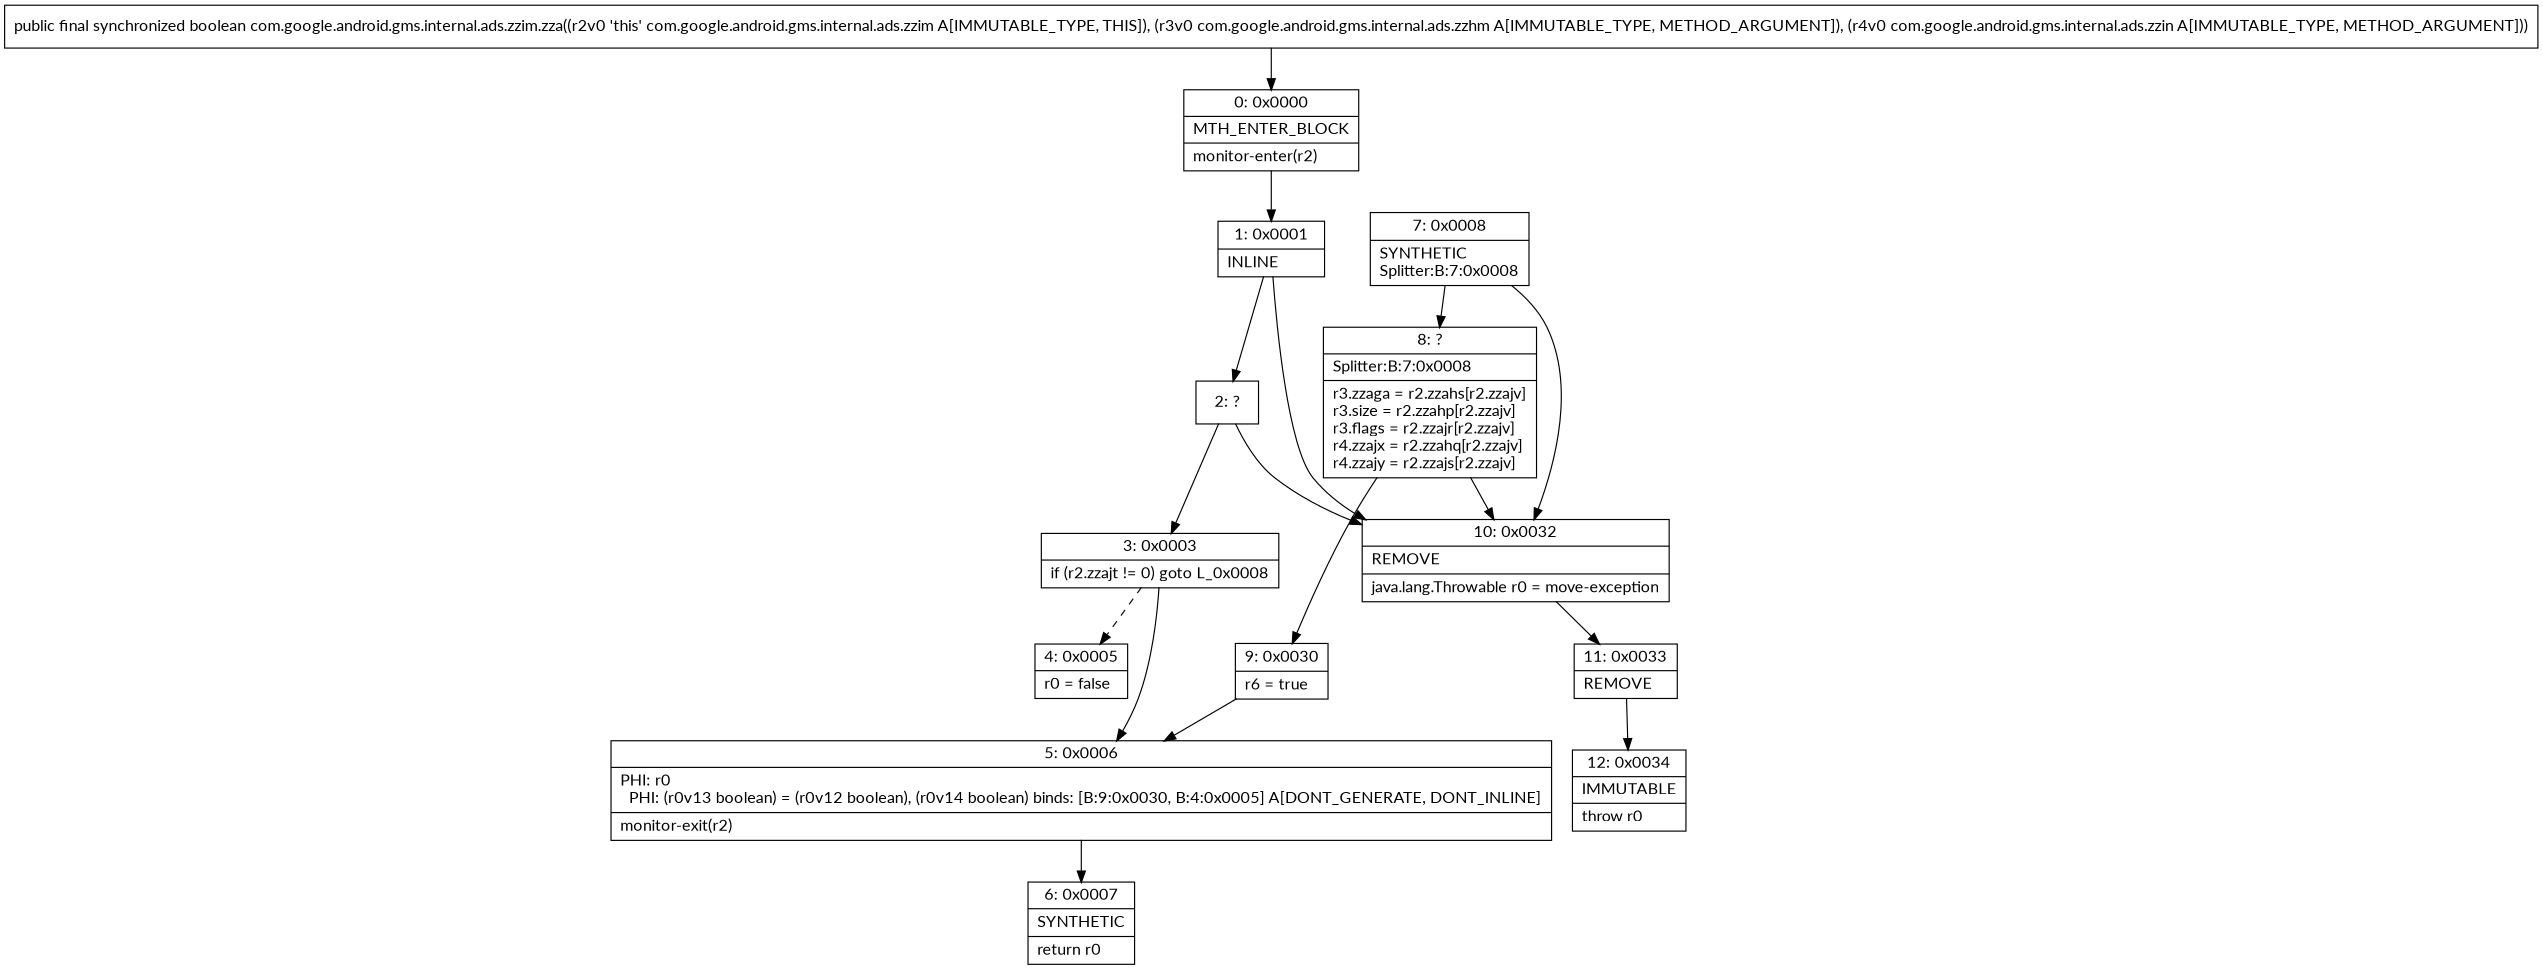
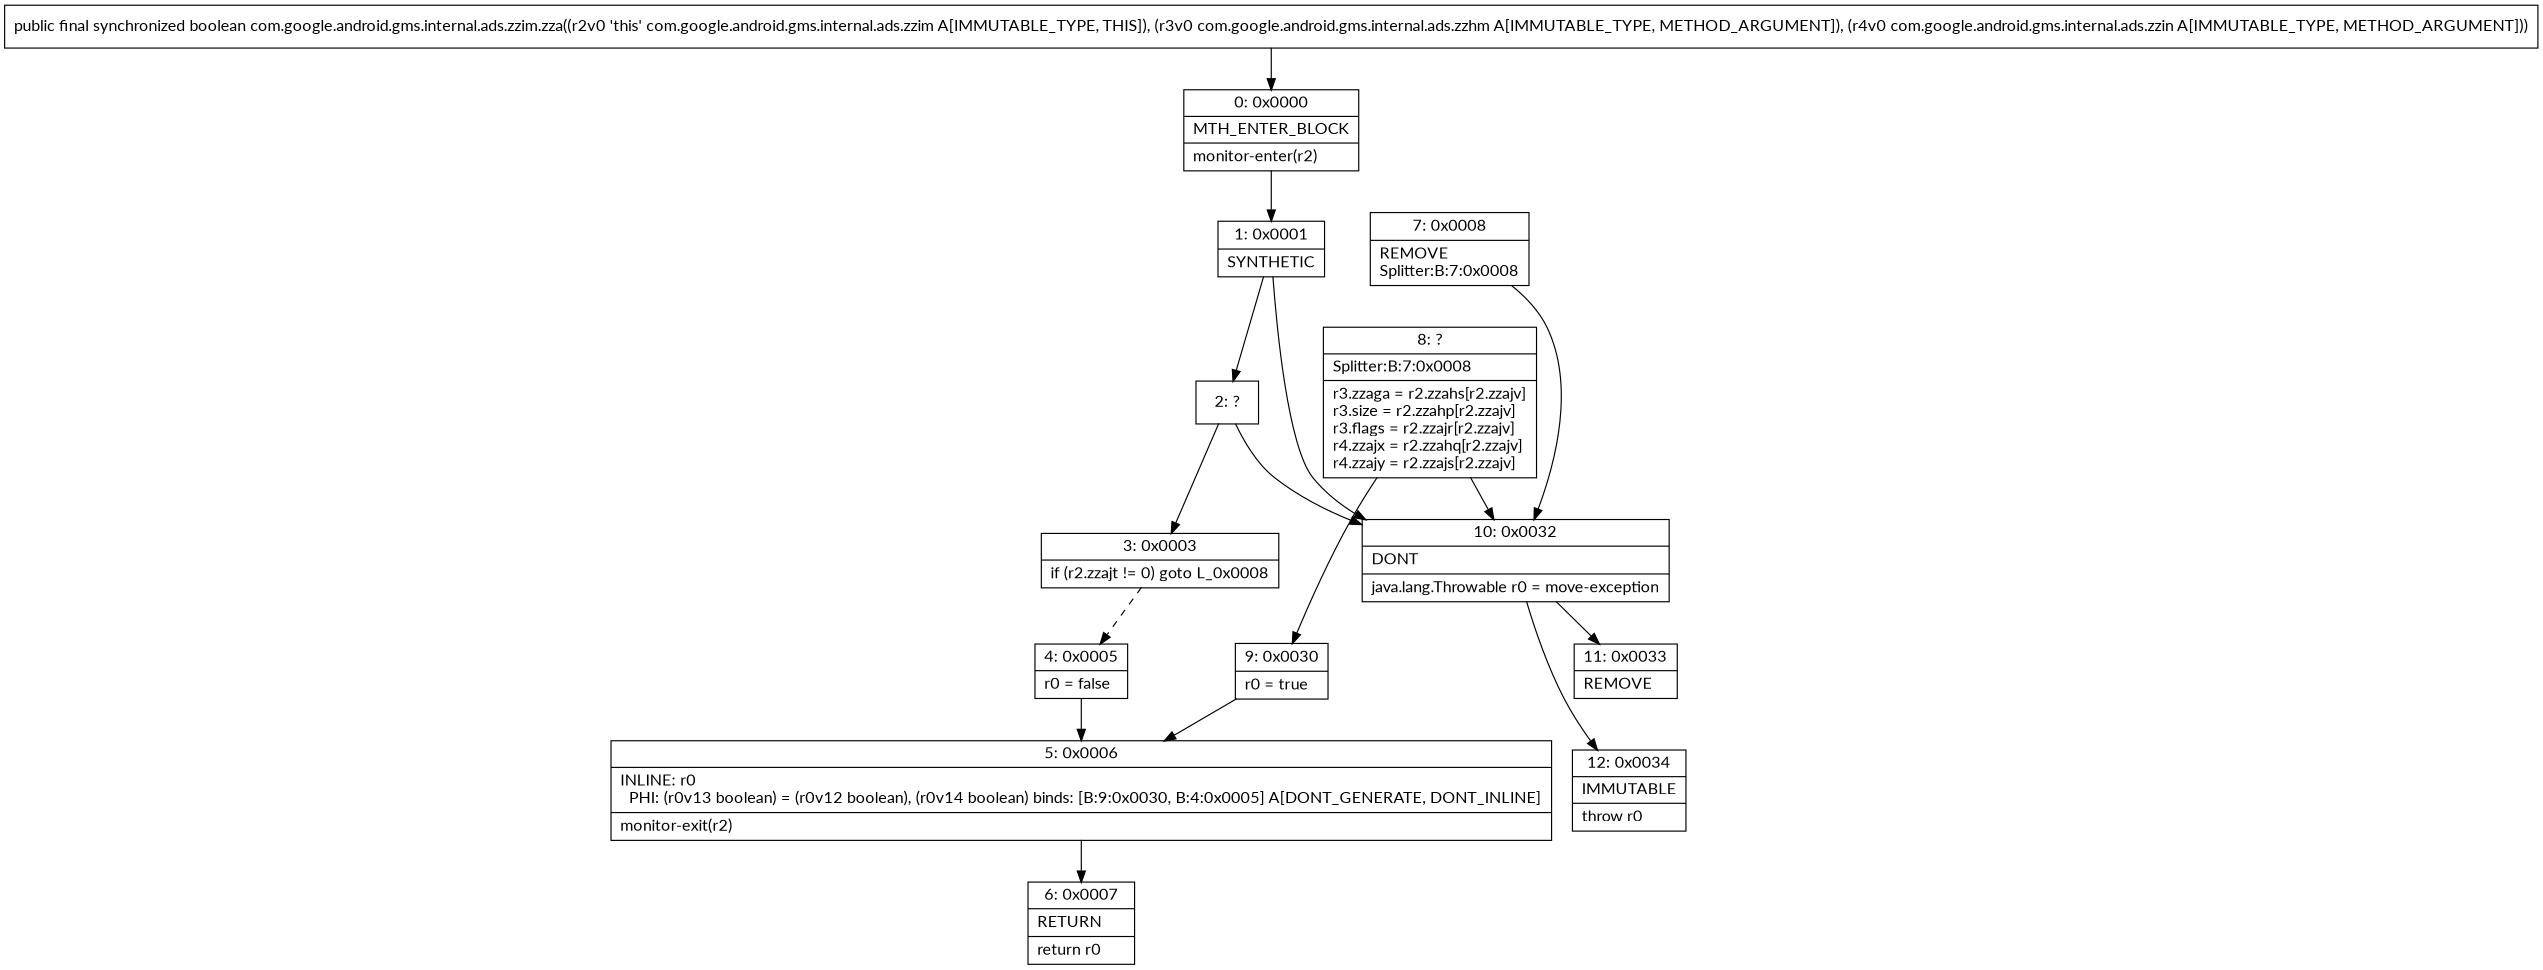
  digraph {
    fontname=Lato
    node [fontname=Lato shape=record]
    edge [fontname=Lato]
    n1 [label="{0\:\ 0x0000|MTH_ENTER_BLOCK\l|monitor\-enter(r2)\l}"]
-   n2 [label="{1\:\ 0x0001|INLINE\l}"]
+   n2 [label="{1\:\ 0x0001|SYNTHETIC\l}"]
    n3 [label="{2\:\ ?}"]
-   n4 [label="{10\:\ 0x0032|REMOVE\l|java.lang.Throwable r0 = move\-exception\l}"]
+   n4 [label="{10\:\ 0x0032|DONT\l|java.lang.Throwable r0 = move\-exception\l}"]
    n5 [label="{3\:\ 0x0003|if (r2.zzajt != 0) goto L_0x0008\l}"]
    n6 [label="{11\:\ 0x0033|REMOVE\l}"]
    n7 [label="{4\:\ 0x0005|r0 = false\l}"]
-   n8 [label="{5\:\ 0x0006|PHI: r0 \l  PHI: (r0v13 boolean) = (r0v12 boolean), (r0v14 boolean) binds: [B:9:0x0030, B:4:0x0005] A[DONT_GENERATE, DONT_INLINE]\l|monitor\-exit(r2)\l}"]
-   n9 [label="{7\:\ 0x0008|SYNTHETIC\lSplitter:B:7:0x0008\l}"]
+   n8 [label="{5\:\ 0x0006|INLINE: r0 \l  PHI: (r0v13 boolean) = (r0v12 boolean), (r0v14 boolean) binds: [B:9:0x0030, B:4:0x0005] A[DONT_GENERATE, DONT_INLINE]\l|monitor\-exit(r2)\l}"]
+   n9 [label="{7\:\ 0x0008|REMOVE\lSplitter:B:7:0x0008\l}"]
    n10 [label="{8\:\ ?|Splitter:B:7:0x0008\l|r3.zzaga = r2.zzahs[r2.zzajv]\lr3.size = r2.zzahp[r2.zzajv]\lr3.flags = r2.zzajr[r2.zzajv]\lr4.zzajx = r2.zzahq[r2.zzajv]\lr4.zzajy = r2.zzajs[r2.zzajv]\l}"]
-   n11 [label="{6\:\ 0x0007|SYNTHETIC\l|return r0\l}"]
-   n12 [label="{9\:\ 0x0030|r6 = true\l}"]
+   n11 [label="{6\:\ 0x0007|RETURN\l|return r0\l}"]
+   n12 [label="{9\:\ 0x0030|r0 = true\l}"]
    n13 [label="{12\:\ 0x0034|IMMUTABLE\l|throw r0\l}"]
    n14 [label="{public final synchronized boolean com.google.android.gms.internal.ads.zzim.zza((r2v0 'this' com.google.android.gms.internal.ads.zzim A[IMMUTABLE_TYPE, THIS]), (r3v0 com.google.android.gms.internal.ads.zzhm A[IMMUTABLE_TYPE, METHOD_ARGUMENT]), (r4v0 com.google.android.gms.internal.ads.zzin A[IMMUTABLE_TYPE, METHOD_ARGUMENT])) }"]
    n1 -> n2
    n2 -> n3
    n2 -> n4
    n3 -> n4
    n3 -> n5
    n4 -> n6
    n5 -> n7 [style=dashed]
-   n6 -> n13
-   n5 -> n8
+   n4 -> n13
+   n7 -> n8
    n8 -> n11
    n9 -> n4
-   n9 -> n10
    n10 -> n4
    n10 -> n12
    n12 -> n8
    n14 -> n1
  }
